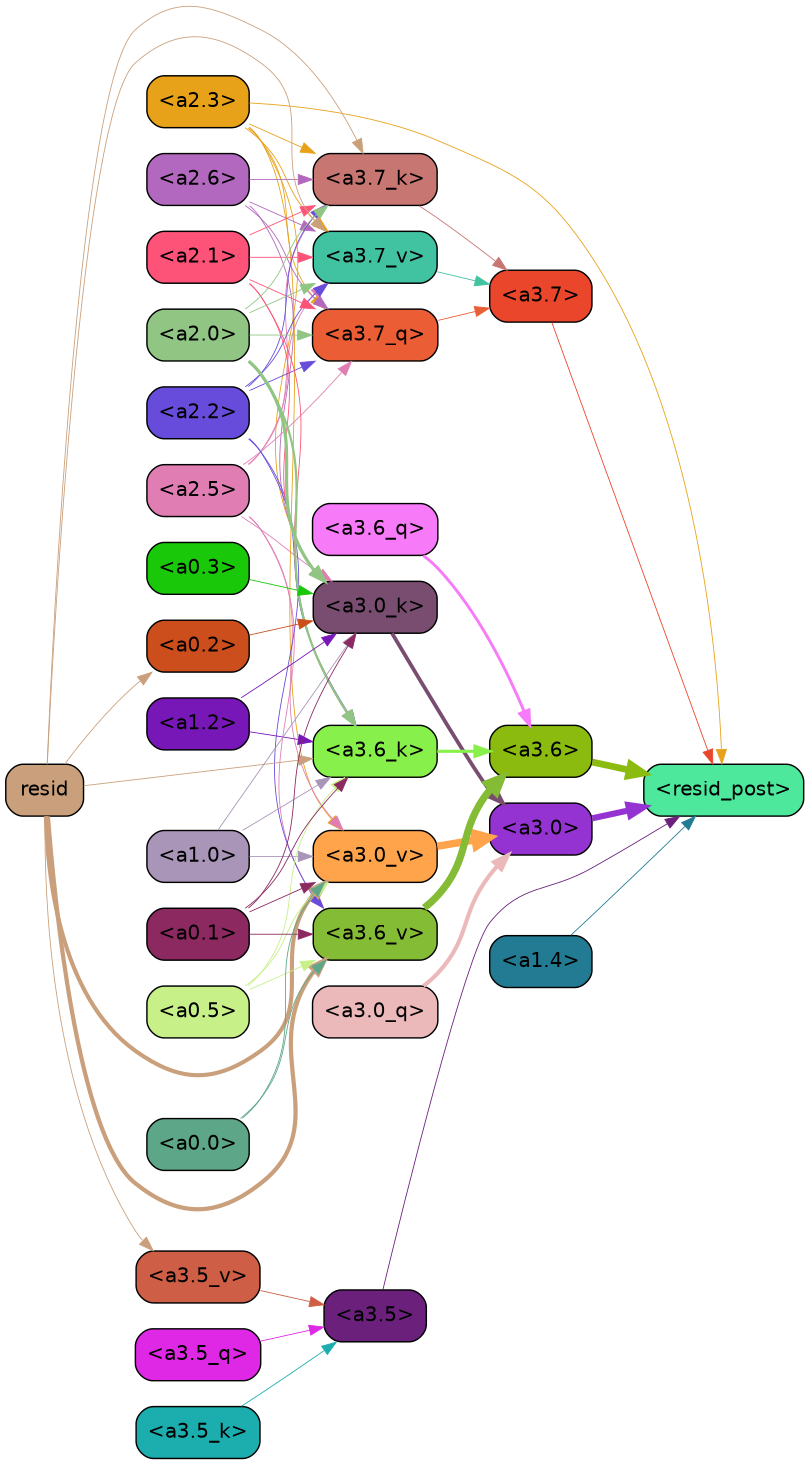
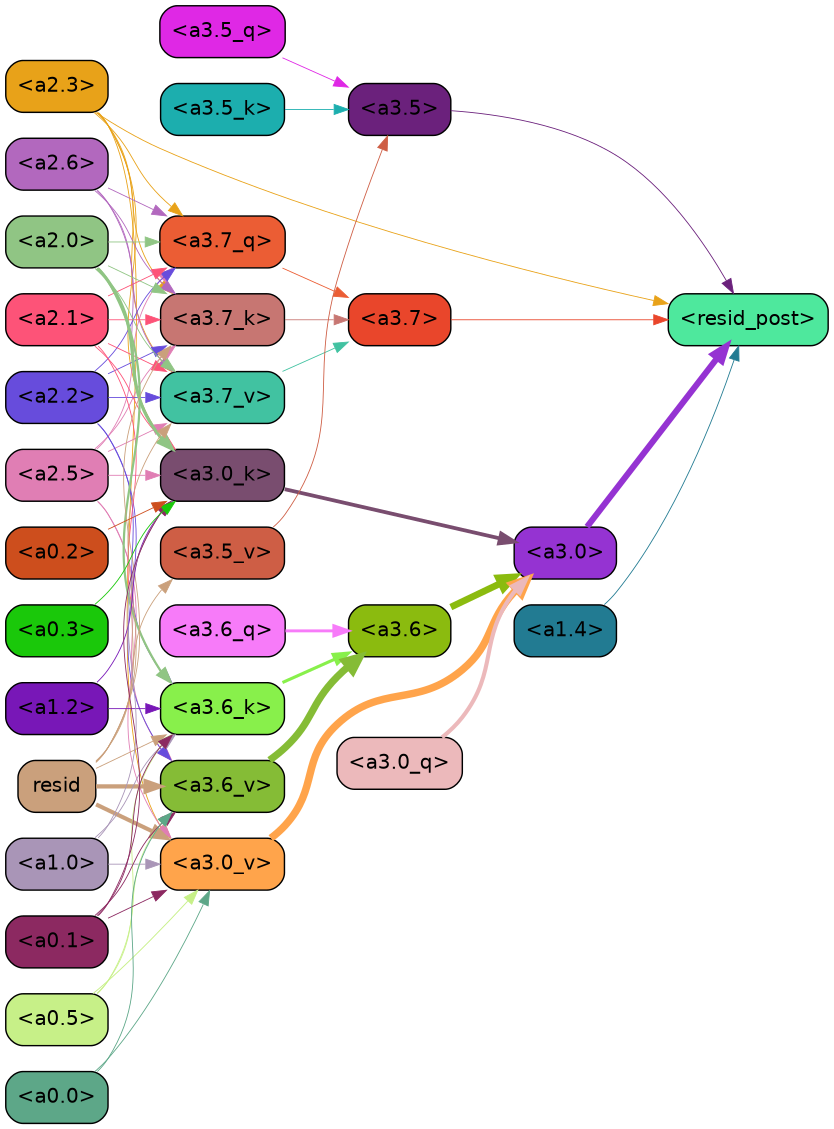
  strict digraph {
    rankdir=LR
    splines=true
    node [color=black fontname=Helvetica shape=box style="filled, rounded"]
    edge [color="#caa07c" penwidth=0.6]
    "<a3.7>" [fillcolor="#e9462b"]
    "<resid_post>" [fillcolor="#4ee89d"]
    "<a3.6>" [fillcolor="#8bbb0f"]
    "<a3.5>" [fillcolor="#6b217c"]
    "<a3.0>" [fillcolor="#9533d2"]
    "<a2.3>" [fillcolor="#e8a219"]
    "<a3.7_q>" [fillcolor="#eb5d34"]
    "<a3.7_k>" [fillcolor="#c77672"]
    "<a3.0_k>" [fillcolor="#794d6f"]
    "<a3.7_v>" [fillcolor="#41c2a1"]
    "<a3.0_v>" [fillcolor="#ffa44b"]
    "<a1.4>" [fillcolor="#227b92"]
    "<a3.6_q>" [fillcolor="#f77bf9"]
    "<a3.5_q>" [fillcolor="#df28e5"]
    "<a3.0_q>" [fillcolor="#ecb9bb"]
    "<a3.6_k>" [fillcolor="#88f04b"]
    "<a3.5_k>" [fillcolor="#1caeae"]
    "<a3.6_v>" [fillcolor="#85bc36"]
    "<a3.5_v>" [fillcolor="#ce5e45"]
    "<a2.6>" [fillcolor="#b268be"]
    "<a2.5>" [fillcolor="#e07eb4"]
    "<a2.2>" [fillcolor="#674cdc"]
    "<a2.1>" [fillcolor="#fd5378"]
    "<a2.0>" [fillcolor="#90c584"]
    n25 [fillcolor="#caa07c" label=resid]
    "<a1.2>" [fillcolor="#7817b7"]
    "<a1.0>" [fillcolor="#a995b7"]
    "<a0.5>" [fillcolor="#c7f088"]
    "<a0.1>" [fillcolor="#8c2961"]
    "<a0.3>" [fillcolor="#1ac80a"]
    "<a0.2>" [fillcolor="#cd4e1d"]
    "<a0.0>" [fillcolor="#5da788"]
    "<a3.7>" -> "<resid_post>" [color="#e9462b"]
-   "<a3.6>" -> "<resid_post>" [color="#8bbb0f" penwidth=4.670643210411072]
+   "<a3.6>" -> "<a3.0>" [color="#8bbb0f" penwidth=4.670643210411072]
    "<a3.5>" -> "<resid_post>" [color="#6b217c"]
    "<a3.0>" -> "<resid_post>" [color="#9533d2" penwidth=4.246885180473328]
    "<a2.3>" -> "<resid_post>" [color="#e8a219"]
    "<a2.3>" -> "<a3.7_q>" [color="#e8a219"]
    "<a2.3>" -> "<a3.7_k>" [color="#e8a219"]
    "<a2.3>" -> "<a3.0_k>" [color="#e8a219"]
    "<a2.3>" -> "<a3.7_v>" [color="#e8a219"]
    "<a2.3>" -> "<a3.0_v>" [color="#e8a219"]
    "<a3.7_q>" -> "<a3.7>" [color="#eb5d34"]
    "<a3.7_k>" -> "<a3.7>" [color="#c77672"]
    "<a3.0_k>" -> "<a3.0>" [color="#794d6f" penwidth=2.6274144649505615]
    "<a3.7_v>" -> "<a3.7>" [color="#41c2a1"]
    "<a3.0_v>" -> "<a3.0>" [color="#ffa44b" penwidth=5.188832879066467]
    "<a1.4>" -> "<resid_post>" [color="#227b92"]
    "<a3.6_q>" -> "<a3.6>" [color="#f77bf9" penwidth=2.03758105635643]
    "<a3.5_q>" -> "<a3.5>" [color="#df28e5"]
    "<a3.0_q>" -> "<a3.0>" [color="#ecb9bb" penwidth=2.8638100624084473]
    "<a3.6_k>" -> "<a3.6>" [color="#88f04b" penwidth=2.174198240041733]
    "<a3.5_k>" -> "<a3.5>" [color="#1caeae"]
    "<a3.6_v>" -> "<a3.6>" [color="#85bc36" penwidth=5.002329230308533]
    "<a3.5_v>" -> "<a3.5>" [color="#ce5e45"]
    "<a2.6>" -> "<a3.7_q>" [color="#b268be"]
    "<a2.6>" -> "<a3.7_k>" [color="#b268be"]
    "<a2.6>" -> "<a3.0_k>" [color="#b268be"]
    "<a2.6>" -> "<a3.7_v>" [color="#b268be"]
    "<a2.5>" -> "<a3.7_q>" [color="#e07eb4"]
    "<a2.5>" -> "<a3.7_k>" [color="#e07eb4"]
    "<a2.5>" -> "<a3.0_k>" [color="#e07eb4"]
    "<a2.5>" -> "<a3.7_v>" [color="#e07eb4"]
    "<a2.5>" -> "<a3.0_v>" [color="#e07eb4"]
    "<a2.5>" -> "<a3.6_v>" [color="#e07eb4"]
    "<a2.2>" -> "<a3.7_q>" [color="#674cdc"]
    "<a2.2>" -> "<a3.7_k>" [color="#674cdc"]
    "<a2.2>" -> "<a3.7_v>" [color="#674cdc"]
    "<a2.2>" -> "<a3.6_k>" [color="#674cdc"]
    "<a2.2>" -> "<a3.6_v>" [color="#674cdc"]
    "<a2.1>" -> "<a3.7_q>" [color="#fd5378"]
    "<a2.1>" -> "<a3.7_k>" [color="#fd5378"]
    "<a2.1>" -> "<a3.0_k>" [color="#fd5378"]
    "<a2.1>" -> "<a3.7_v>" [color="#fd5378"]
    "<a2.1>" -> "<a3.6_k>" [color="#fd5378"]
    "<a2.0>" -> "<a3.7_q>" [color="#90c584"]
    "<a2.0>" -> "<a3.7_k>" [color="#90c584"]
    "<a2.0>" -> "<a3.0_k>" [color="#90c584" penwidth=2.23091459274292]
    "<a2.0>" -> "<a3.7_v>" [color="#90c584"]
    "<a2.0>" -> "<a3.6_k>" [color="#90c584" penwidth=1.5417278409004211]
    n25 -> "<a3.7_k>"
-   n25 -> "<a0.2>"
+   n25 -> "<a3.0_k>"
    n25 -> "<a3.7_v>"
    n25 -> "<a3.0_v>" [penwidth=2.8577730655670166]
    n25 -> "<a3.6_k>"
    n25 -> "<a3.6_v>" [penwidth=2.9511587619781494]
    n25 -> "<a3.5_v>"
    "<a1.2>" -> "<a3.0_k>" [color="#7817b7"]
    "<a1.2>" -> "<a3.6_k>" [color="#7817b7"]
    "<a1.0>" -> "<a3.0_k>" [color="#a995b7"]
    "<a1.0>" -> "<a3.0_v>" [color="#a995b7"]
    "<a1.0>" -> "<a3.6_k>" [color="#a995b7"]
    "<a0.5>" -> "<a3.0_v>" [color="#c7f088" penwidth=0.6446345448493958]
    "<a0.5>" -> "<a3.6_k>" [color="#c7f088"]
    "<a0.5>" -> "<a3.6_v>" [color="#c7f088"]
    "<a0.1>" -> "<a3.0_k>" [color="#8c2961"]
    "<a0.1>" -> "<a3.0_v>" [color="#8c2961"]
    "<a0.1>" -> "<a3.6_k>" [color="#8c2961"]
    "<a0.1>" -> "<a3.6_v>" [color="#8c2961"]
    "<a0.3>" -> "<a3.0_k>" [color="#1ac80a"]
    "<a0.2>" -> "<a3.0_k>" [color="#cd4e1d"]
    "<a0.0>" -> "<a3.0_v>" [color="#5da788"]
    "<a0.0>" -> "<a3.6_v>" [color="#5da788"]
  }
